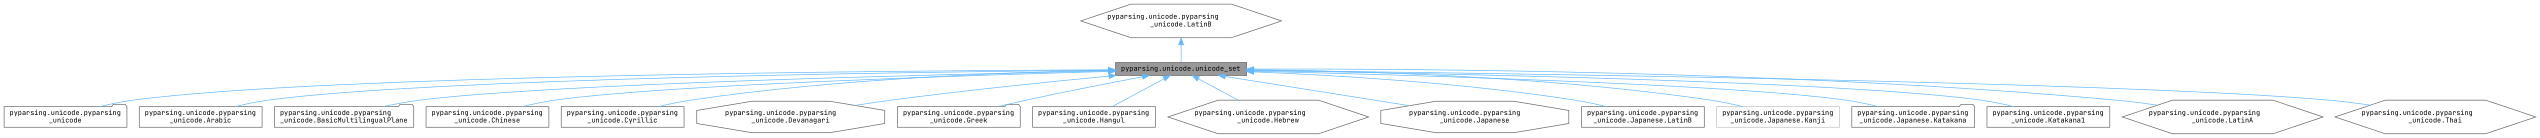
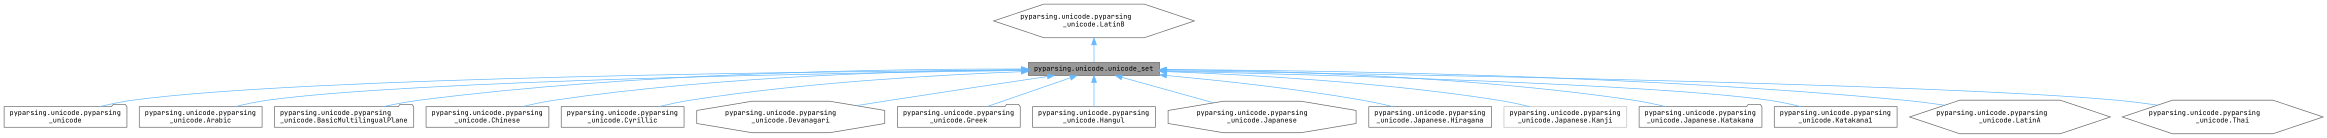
  digraph {
    fontname="JetBrains Mono"
    rankdir=TB
    node [color=gray40 fillcolor=white fontname="JetBrains Mono" fontsize=10 shape=box style=filled]
    edge [color=steelblue1 dir=back fontname="JetBrains Mono" fontsize=10 labelfontname=Helvetica labelfontsize=10 style=solid]
    n1 [fillcolor=grey60 fontcolor=black height=0.2 label="pyparsing.unicode.unicode_set" width=0.4]
    n2 [height=0.2 label="pyparsing.unicode.pyparsing\l_unicode" shape=folder width=0.4]
    n3 [height=0.2 label="pyparsing.unicode.pyparsing\l_unicode.Arabic" width=0.4]
    n4 [height=0.2 label="pyparsing.unicode.pyparsing\l_unicode.BasicMultilingualPlane" shape=folder width=0.4]
    n5 [height=0.2 label="pyparsing.unicode.pyparsing\l_unicode.Chinese" width=0.4]
    n6 [height=0.2 label="pyparsing.unicode.pyparsing\l_unicode.Cyrillic" width=0.4]
    n7 [height=0.2 label="pyparsing.unicode.pyparsing\l_unicode.Devanagari" shape=octagon width=0.4]
    n8 [height=0.2 label="pyparsing.unicode.pyparsing\l_unicode.Greek" shape=folder width=0.4]
    n9 [height=0.2 label="pyparsing.unicode.pyparsing\l_unicode.Hangul" width=0.4]
-   n10 [height=0.2 label="pyparsing.unicode.pyparsing\l_unicode.Hebrew" shape=hexagon width=0.4]
    n11 [height=0.2 label="pyparsing.unicode.pyparsing\l_unicode.Japanese" shape=octagon width=0.4]
-   n12 [height=0.2 label="pyparsing.unicode.pyparsing\l_unicode.Japanese.LatinB" width=0.4]
+   n12 [height=0.2 label="pyparsing.unicode.pyparsing\l_unicode.Japanese.Hiragana" width=0.4]
    n13 [color=grey75 height=0.2 label="pyparsing.unicode.pyparsing\l_unicode.Japanese.Kanji" width=0.4]
    n14 [height=0.2 label="pyparsing.unicode.pyparsing\l_unicode.Japanese.Katakana" shape=folder width=0.4]
    n15 [height=0.2 label="pyparsing.unicode.pyparsing\l_unicode.Katakana1" width=0.4]
    n16 [height=0.2 label="pyparsing.unicode.pyparsing\l_unicode.LatinA" shape=hexagon width=0.4]
    n17 [height=0.2 label="pyparsing.unicode.pyparsing\l_unicode.Thai" shape=hexagon width=0.4]
    n18 [height=0.2 label="pyparsing.unicode.pyparsing\l_unicode.LatinB" shape=hexagon width=0.4]
    n1 -> n2
    n1 -> n3
    n1 -> n4
    n1 -> n5
    n1 -> n6
    n1 -> n7
    n1 -> n8
    n1 -> n9
-   n1 -> n10
    n1 -> n11
    n1 -> n12
    n1 -> n13
    n1 -> n14
    n1 -> n15
    n1 -> n16
    n1 -> n17
    n18 -> n1
  }
